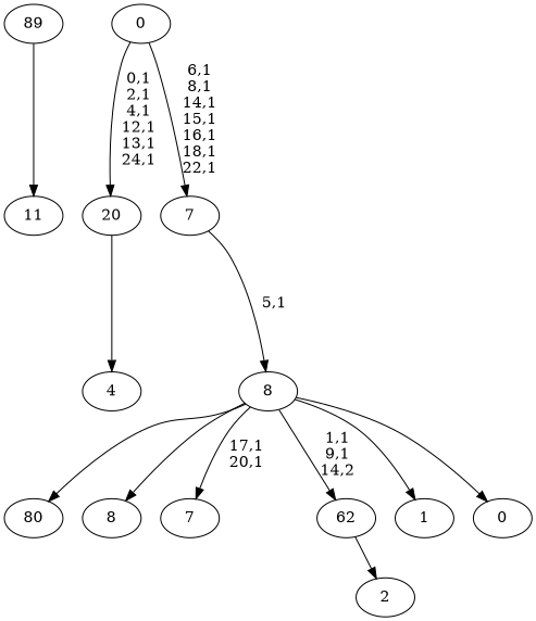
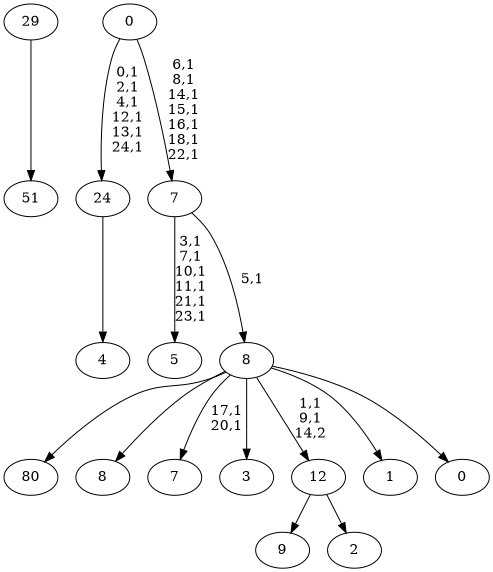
  digraph {
    fontname="DejaVu Serif"
    node [fontname="DejaVu Serif"]
    edge [fontname="DejaVu Serif"]
-   n1 [label=11]
+   n1 [label=51]
    n2 [label=80]
+   n3 [label=9]
    n4 [label=8]
    n5 [label=7]
-   29 [label=89]
+   29
+   n7 [label=5]
    n8 [label=4]
-   20
+   20 [label=24]
+   n10 [label=3]
    n11 [label=2]
-   12 [label=62]
+   12
    n13 [label=1]
    n14 [label=0]
    8
    7
    0
    29 -> n1
    20 -> n8
+   12 -> n3
    12 -> n11
    8 -> n2
    8 -> n4
    8 -> n5 [label="17,1\n20,1"]
+   8 -> n10
    8 -> 12 [label="1,1\n9,1\n14,2"]
    8 -> n13
    8 -> n14
+   7 -> n7 [label="3,1\n7,1\n10,1\n11,1\n21,1\n23,1"]
    7 -> 8 [label="5,1"]
    0 -> 20 [label="0,1\n2,1\n4,1\n12,1\n13,1\n24,1"]
    0 -> 7 [label="6,1\n8,1\n14,1\n15,1\n16,1\n18,1\n22,1"]
  }
